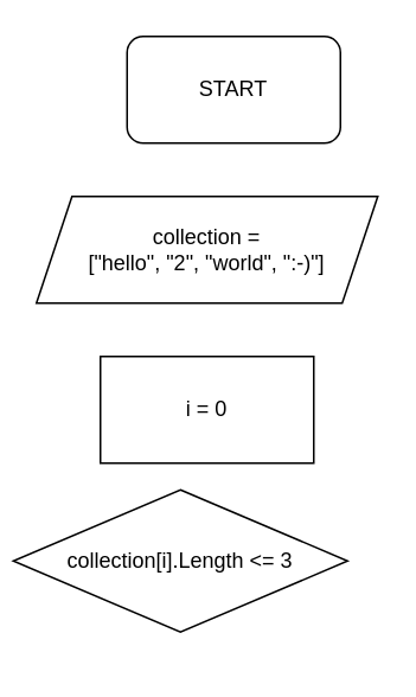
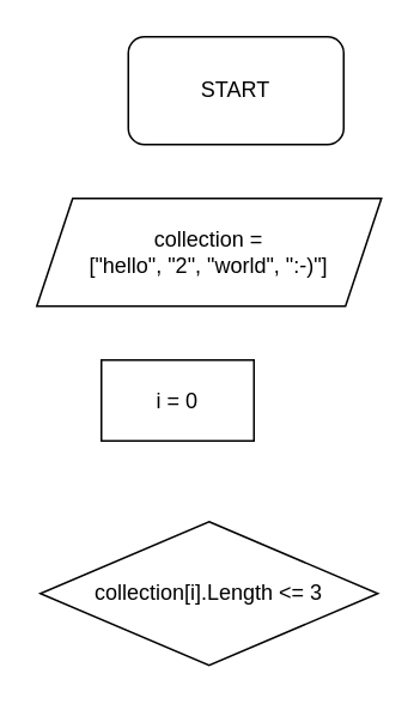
  <mxCell id="0" />
  <mxCell id="1" parent="0" />
  <mxCell id="2" value="START" style="rounded=1;whiteSpace=wrap;html=1;" vertex="1" parent="1"><mxGeometry x="71" y="20" width="120" height="60" as="geometry" /></mxCell>
  <mxCell id="3" value="collection = &lt;br&gt;[&quot;hello&quot;, &quot;2&quot;, &quot;world&quot;, &quot;:-)&quot;]" style="shape=parallelogram;perimeter=parallelogramPerimeter;whiteSpace=wrap;html=1;fixedSize=1;" vertex="1" parent="1"><mxGeometry x="20" y="110" width="192" height="60" as="geometry" /></mxCell>
- <mxCell id="4" value="collection[i].Length &amp;lt;= 3" style="rhombus;whiteSpace=wrap;html=1;" vertex="1" parent="1"><mxGeometry x="7" y="275" width="188" height="80" as="geometry" /></mxCell>
- <mxCell id="5" value="i = 0&lt;br&gt;" style="rounded=0;whiteSpace=wrap;html=1;" vertex="1" parent="1"><mxGeometry x="56" y="200" width="120" height="60" as="geometry" /></mxCell>
+ <mxCell id="4" value="collection[i].Length &amp;lt;= 3" style="rhombus;whiteSpace=wrap;html=1;" vertex="1" parent="1"><mxGeometry x="22" y="290" width="188" height="80" as="geometry" /></mxCell>
+ <mxCell id="5" value="i = 0&lt;br&gt;" style="rounded=0;whiteSpace=wrap;html=1;" vertex="1" parent="1"><mxGeometry x="56" y="200" width="85" height="45" as="geometry" /></mxCell>
